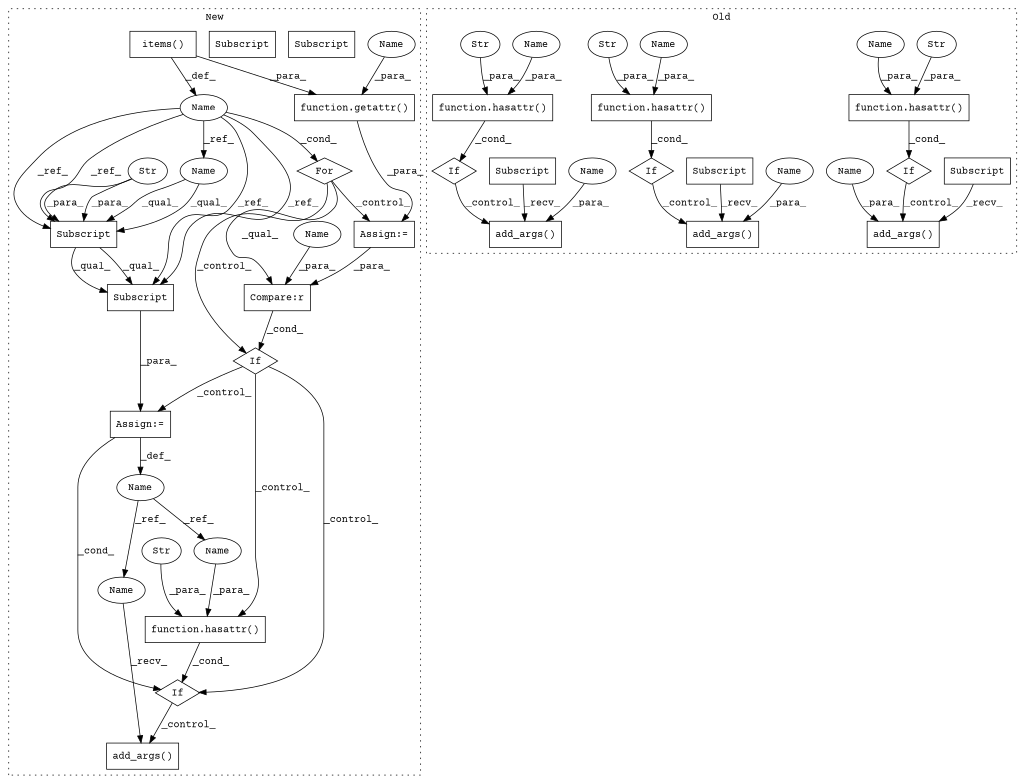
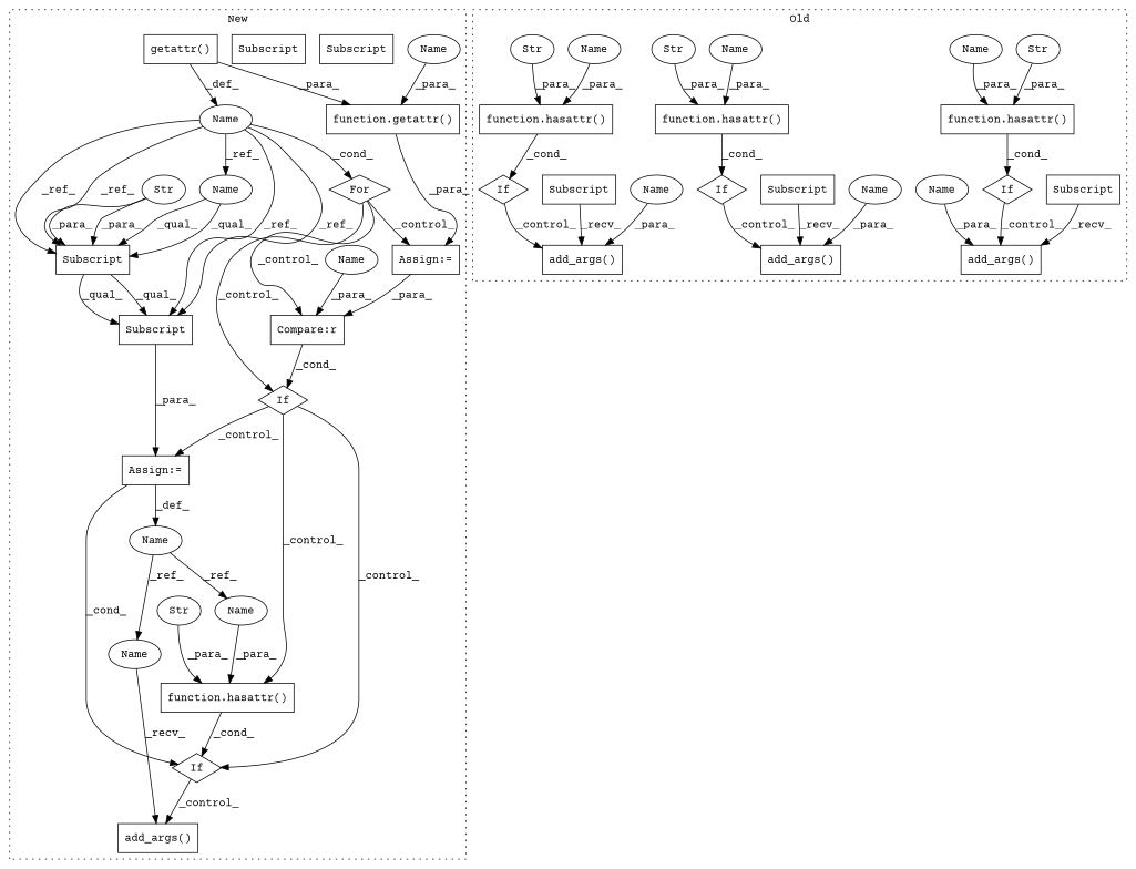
  digraph {
    fontname="Courier Prime"
    node [a=87 fontname="Courier Prime" l=3 s="2986,0" shape=box]
    edge [fontname="Courier Prime"]
    n1 [a=75 l="8,1" label="function.hasattr()" s="3030,3053"]
    n2 [a=96 label=If s=2945 shape=diamond]
    n3 [a=40 l=18 label="Compare:r" s=2948]
    n4 [a=96 label=If s=3027 shape=diamond]
    n5 [a=75 l="8,1" label="function.getattr()" s="2902,2935"]
    n6 [a=66 l=10 label=Str s=3043 shape=ellipse]
-   n7 [a=75 l=18 label="items()" s=2865]
+   n7 [a=75 l=18 label="getattr()" s=2865]
    n8 [label=Name s=2980 shape=ellipse]
    n9 [a=75 l="13,1" label="add_args()" s="3072,3091"]
    n10 [l=8 label=Name s=2853 shape=ellipse]
    n11 [a=63 l="20,0" label=Subscript]
    n12 [a=66 l=10 label=Str s=2995 shape=ellipse]
    n13 [a=63 l="28,0" label=Subscript]
    n14 [a=107 l="4,10" label=For s="2834,2883" shape=diamond]
    n15 [a=68 label="Assign:=" s=2983]
    n16 [a=68 label="Assign:=" s=2899]
    n17 [label=Name s=3038 shape=ellipse]
    n18 [label=Name s=3072 shape=ellipse]
    n19 [l=4 label=Name s=2962 shape=ellipse]
    n20 [l=4 label=Name s=2931 shape=ellipse]
    n21 [l=8 label=Name s=2986 shape=ellipse]
    n22 [a=63 l="28,0" label=Subscript]
    n23 [a=63 l="20,0" label=Subscript]
    n24 [a=75 l="44,1" label="add_args()" s="3039,3089"]
    n25 [a=96 label=If s=3000 shape=diamond]
    n26 [a=63 l="34,0" label=Subscript s="3039,0"]
    n27 [a=75 l="50,1" label="add_args()" s="3232,3288"]
    n28 [a=96 label=If s=3190 shape=diamond]
    n29 [a=63 l="40,0" label=Subscript s="3232,0"]
    n30 [a=75 l="8,1" label="function.hasattr()" s="3003,3028"]
    n31 [a=66 l=11 label=Str s=3017 shape=ellipse]
    n32 [a=75 l="8,1" label="function.hasattr()" s="3193,3221"]
    n33 [a=66 l=14 label=Str s=3207 shape=ellipse]
    n34 [a=75 l="8,1" label="function.hasattr()" s="3098,3123"]
    n35 [a=96 label=If s=3095 shape=diamond]
    n36 [a=66 l=11 label=Str s=3112 shape=ellipse]
    n37 [a=75 l="44,1" label="add_args()" s="3134,3184"]
    n38 [a=63 l="34,0" label=Subscript s="3134,0"]
    n39 [l=4 label=Name s=3106 shape=ellipse]
    n40 [l=4 label=Name s=3201 shape=ellipse]
    n41 [l=4 label=Name s=3011 shape=ellipse]
    n42 [l=6 label=Name s=3083 shape=ellipse]
    n43 [l=6 label=Name s=3178 shape=ellipse]
    n44 [l=6 label=Name s=3282 shape=ellipse]
    subgraph cluster_1 {
      label=New
      style=dotted
      n1
      n2
      n3
      n4
      n5
      n6
      n7
      n8
      n9
      n10
      n11
      n12
      n13
      n14
      n15
      n16
      n17
      n18
      n19
      n20
      n21
      n22
      n23
    }
    subgraph cluster_2 {
      label=Old
      style=dotted
      n24
      n25
      n26
      n27
      n28
      n29
      n30
      n31
      n32
      n33
      n34
      n35
      n36
      n37
      n38
      n39
      n40
      n41
      n42
      n43
      n44
    }
    n1 -> n4 [label=_cond_]
    n2 -> n1 [label=_control_]
    n2 -> n4 [label=_control_]
    n2 -> n15 [label=_control_]
    n3 -> n2 [label=_cond_]
    n4 -> n9 [label=_control_]
    n5 -> n16 [label=_para_]
    n6 -> n1 [label=_para_]
    n7 -> n5 [label=_para_]
    n7 -> n10 [label=_def_]
    n8 -> n17 [label=_ref_]
    n8 -> n18 [label=_ref_]
    n10 -> n14 [label=_cond_]
    n10 -> n21 [label=_ref_]
    n10 -> n22 [label=_ref_]
    n10 -> n22 [label=_ref_]
    n10 -> n23 [label=_ref_]
    n10 -> n23 [label=_ref_]
    n12 -> n23 [label=_para_]
    n12 -> n23 [label=_para_]
    n14 -> n2 [label=_control_]
-   n14 -> n3 [label=_qual_]
+   n14 -> n3 [label=_control_]
    n14 -> n16 [label=_control_]
    n15 -> n4 [label=_cond_]
    n15 -> n8 [label=_def_]
    n16 -> n3 [label=_para_]
    n17 -> n1 [label=_para_]
    n18 -> n9 [label=_recv_]
    n19 -> n3 [label=_para_]
    n20 -> n5 [label=_para_]
    n21 -> n23 [label=_qual_]
    n21 -> n23 [label=_qual_]
    n22 -> n15 [label=_para_]
    n23 -> n22 [label=_qual_]
    n23 -> n22 [label=_qual_]
    n25 -> n24 [label=_control_]
    n26 -> n24 [label=_recv_]
    n28 -> n27 [label=_control_]
    n29 -> n27 [label=_recv_]
    n30 -> n25 [label=_cond_]
    n31 -> n30 [label=_para_]
    n32 -> n28 [label=_cond_]
    n33 -> n32 [label=_para_]
    n34 -> n35 [label=_cond_]
    n35 -> n37 [label=_control_]
    n36 -> n34 [label=_para_]
    n38 -> n37 [label=_recv_]
    n39 -> n34 [label=_para_]
    n40 -> n32 [label=_para_]
    n41 -> n30 [label=_para_]
    n42 -> n24 [label=_para_]
    n43 -> n37 [label=_para_]
    n44 -> n27 [label=_para_]
  }
